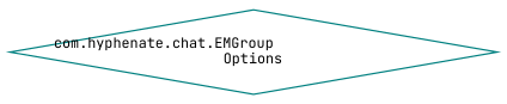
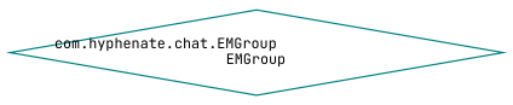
  digraph {
    rankdir=LR
    fontname="JetBrains Mono"
-   n1 [color=teal fillcolor=white fontname="JetBrains Mono" fontsize=10 height=0.2 label="com.hyphenate.chat.EMGroup\lOptions" shape=diamond style=filled width=0.4]
+   n1 [color=teal fillcolor=white fontname="JetBrains Mono" fontsize=10 height=0.2 label="com.hyphenate.chat.EMGroup\lEMGroup" shape=diamond style=filled width=0.4]
  }
